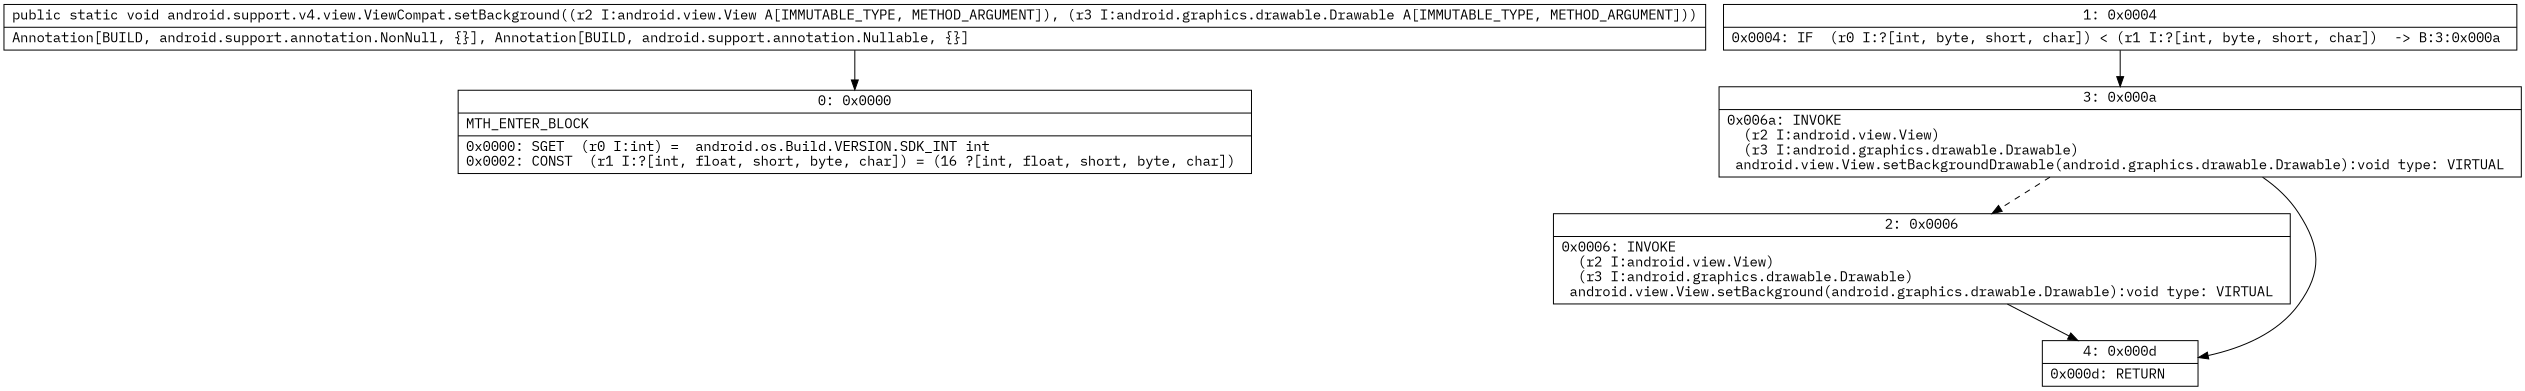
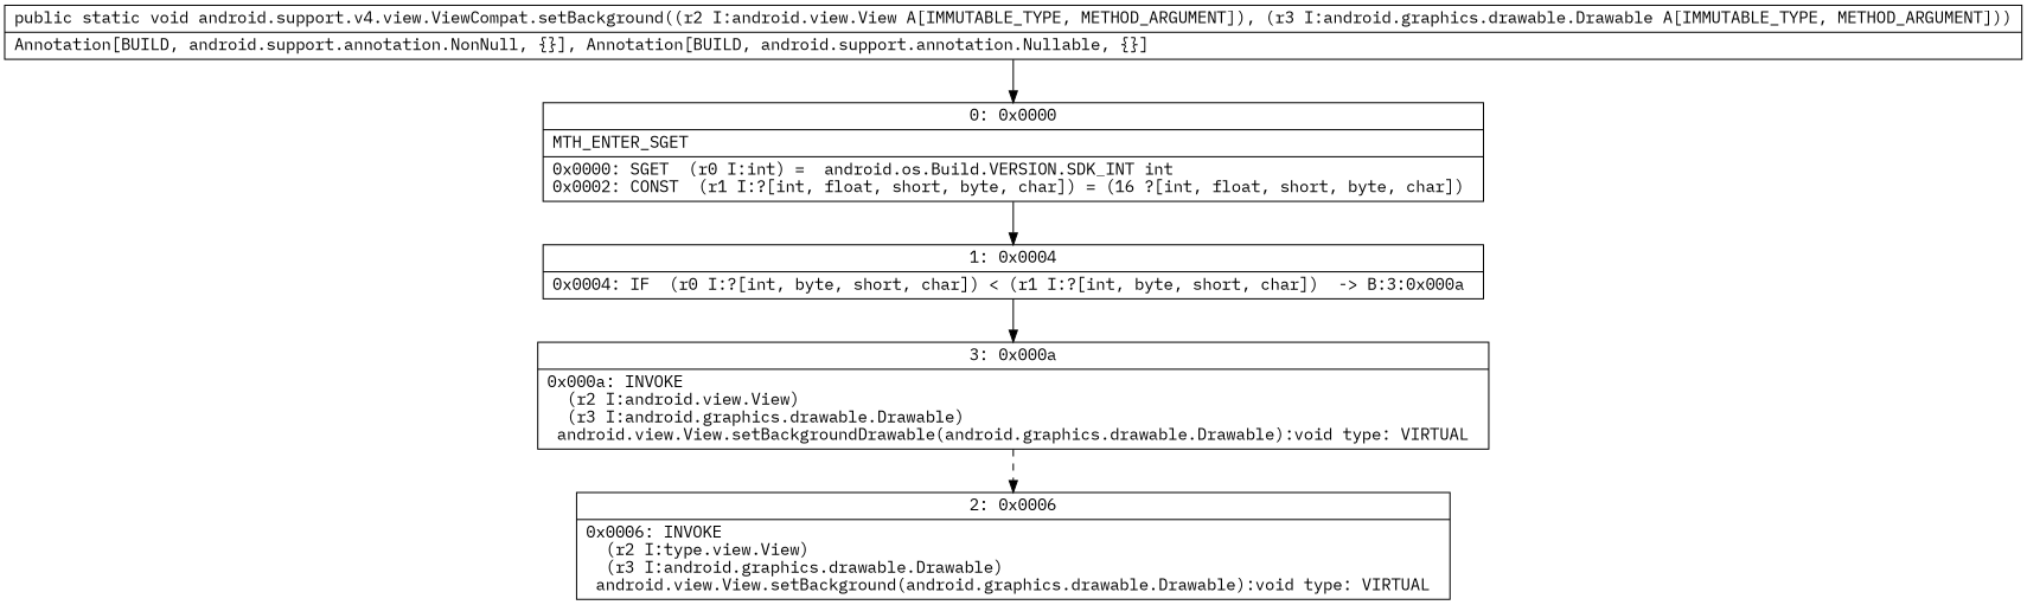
  digraph {
    fontname="IBM Plex Mono"
    node [fontname="IBM Plex Mono" shape=record]
    edge [fontname="IBM Plex Mono"]
-   n1 [label="{0\:\ 0x0000|MTH_ENTER_BLOCK\l|0x0000: SGET  (r0 I:int) =  android.os.Build.VERSION.SDK_INT int \l0x0002: CONST  (r1 I:?[int, float, short, byte, char]) = (16 ?[int, float, short, byte, char]) \l}"]
+   n1 [label="{0\:\ 0x0000|MTH_ENTER_SGET\l|0x0000: SGET  (r0 I:int) =  android.os.Build.VERSION.SDK_INT int \l0x0002: CONST  (r1 I:?[int, float, short, byte, char]) = (16 ?[int, float, short, byte, char]) \l}"]
    n2 [label="{1\:\ 0x0004|0x0004: IF  (r0 I:?[int, byte, short, char]) \< (r1 I:?[int, byte, short, char])  \-\> B:3:0x000a \l}"]
-   n3 [label="{3\:\ 0x000a|0x006a: INVOKE  \l  (r2 I:android.view.View)\l  (r3 I:android.graphics.drawable.Drawable)\l android.view.View.setBackgroundDrawable(android.graphics.drawable.Drawable):void type: VIRTUAL \l}"]
-   n4 [label="{2\:\ 0x0006|0x0006: INVOKE  \l  (r2 I:android.view.View)\l  (r3 I:android.graphics.drawable.Drawable)\l android.view.View.setBackground(android.graphics.drawable.Drawable):void type: VIRTUAL \l}"]
-   n5 [label="{4\:\ 0x000d|0x000d: RETURN   \l}"]
+   n3 [label="{3\:\ 0x000a|0x000a: INVOKE  \l  (r2 I:android.view.View)\l  (r3 I:android.graphics.drawable.Drawable)\l android.view.View.setBackgroundDrawable(android.graphics.drawable.Drawable):void type: VIRTUAL \l}"]
+   n4 [label="{2\:\ 0x0006|0x0006: INVOKE  \l  (r2 I:type.view.View)\l  (r3 I:android.graphics.drawable.Drawable)\l android.view.View.setBackground(android.graphics.drawable.Drawable):void type: VIRTUAL \l}"]
    n6 [label="{public static void android.support.v4.view.ViewCompat.setBackground((r2 I:android.view.View A[IMMUTABLE_TYPE, METHOD_ARGUMENT]), (r3 I:android.graphics.drawable.Drawable A[IMMUTABLE_TYPE, METHOD_ARGUMENT]))  | Annotation[BUILD, android.support.annotation.NonNull, \{\}], Annotation[BUILD, android.support.annotation.Nullable, \{\}]\l}"]
+   n1 -> n2
    n2 -> n3
    n3 -> n4 [style=dashed]
-   n3 -> n5
-   n4 -> n5
    n6 -> n1
  }
